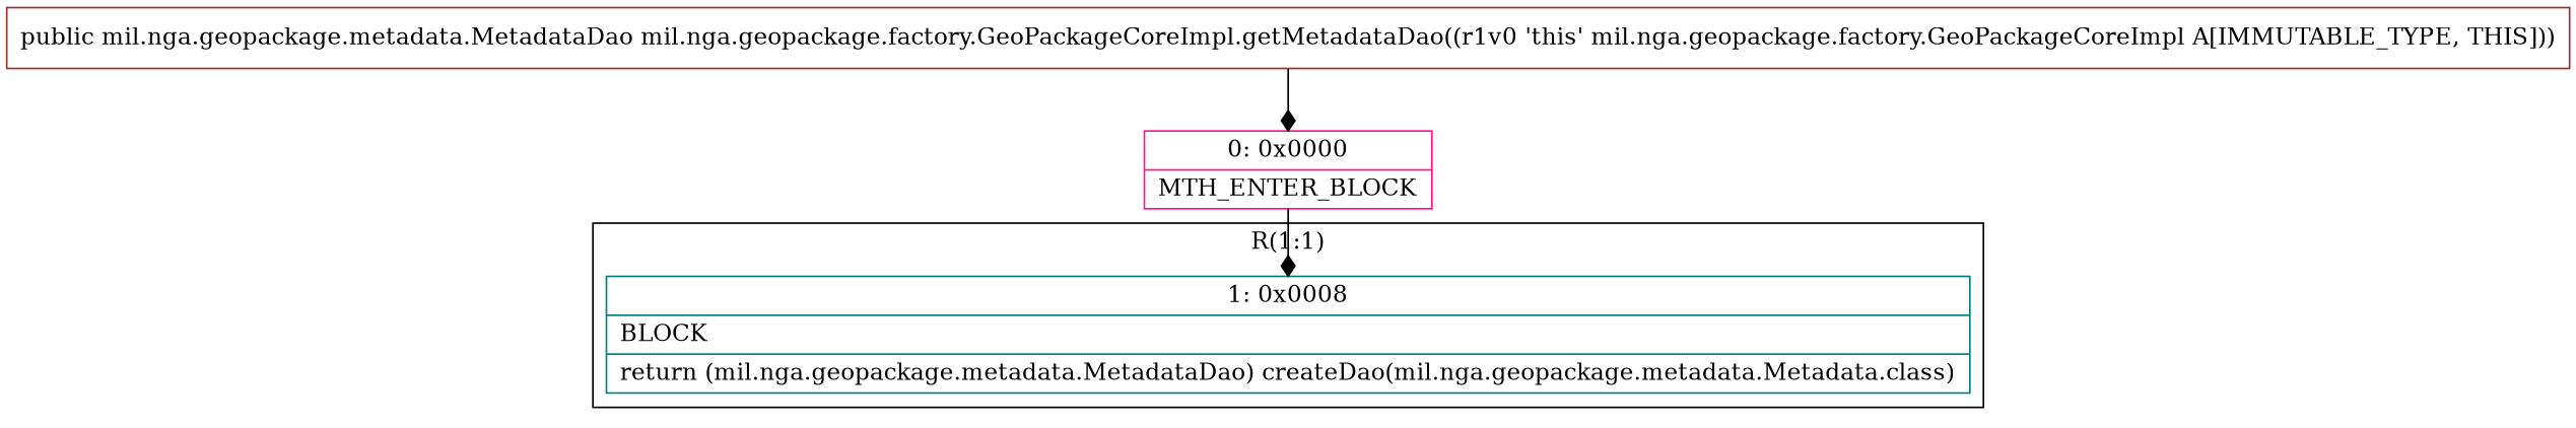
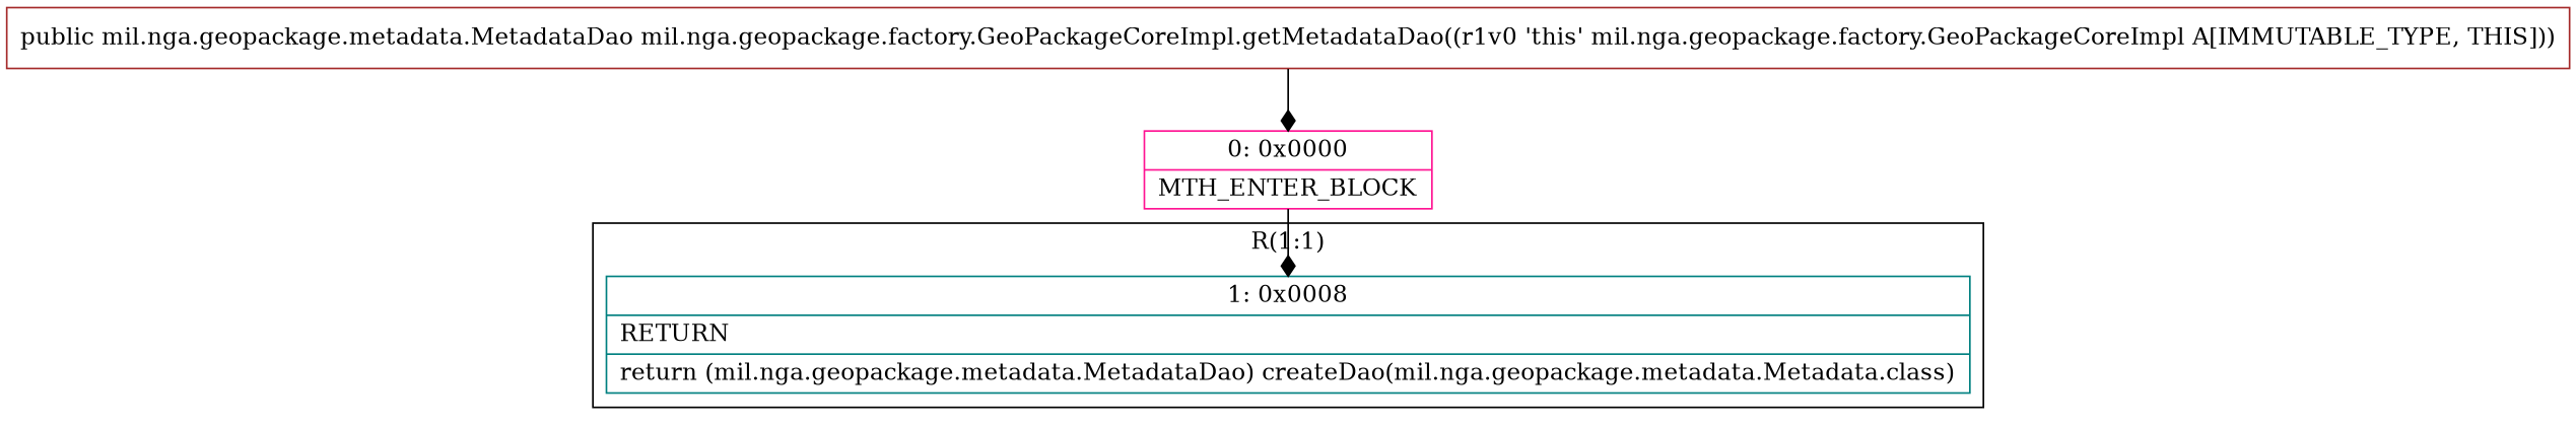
  digraph {
    node [shape=record]
    edge [arrowhead=diamond]
-   n1 [color=teal label="{1\:\ 0x0008|BLOCK\l|return (mil.nga.geopackage.metadata.MetadataDao) createDao(mil.nga.geopackage.metadata.Metadata.class)\l}"]
+   n1 [color=teal label="{1\:\ 0x0008|RETURN\l|return (mil.nga.geopackage.metadata.MetadataDao) createDao(mil.nga.geopackage.metadata.Metadata.class)\l}"]
    n2 [color=deeppink label="{0\:\ 0x0000|MTH_ENTER_BLOCK\l}"]
    n3 [label="{public mil.nga.geopackage.metadata.MetadataDao mil.nga.geopackage.factory.GeoPackageCoreImpl.getMetadataDao((r1v0 'this' mil.nga.geopackage.factory.GeoPackageCoreImpl A[IMMUTABLE_TYPE, THIS])) }" color=brown]
    subgraph cluster_1 {
      label="R(1:1)"
      n1
    }
    n2 -> n1
    n3 -> n2
  }
